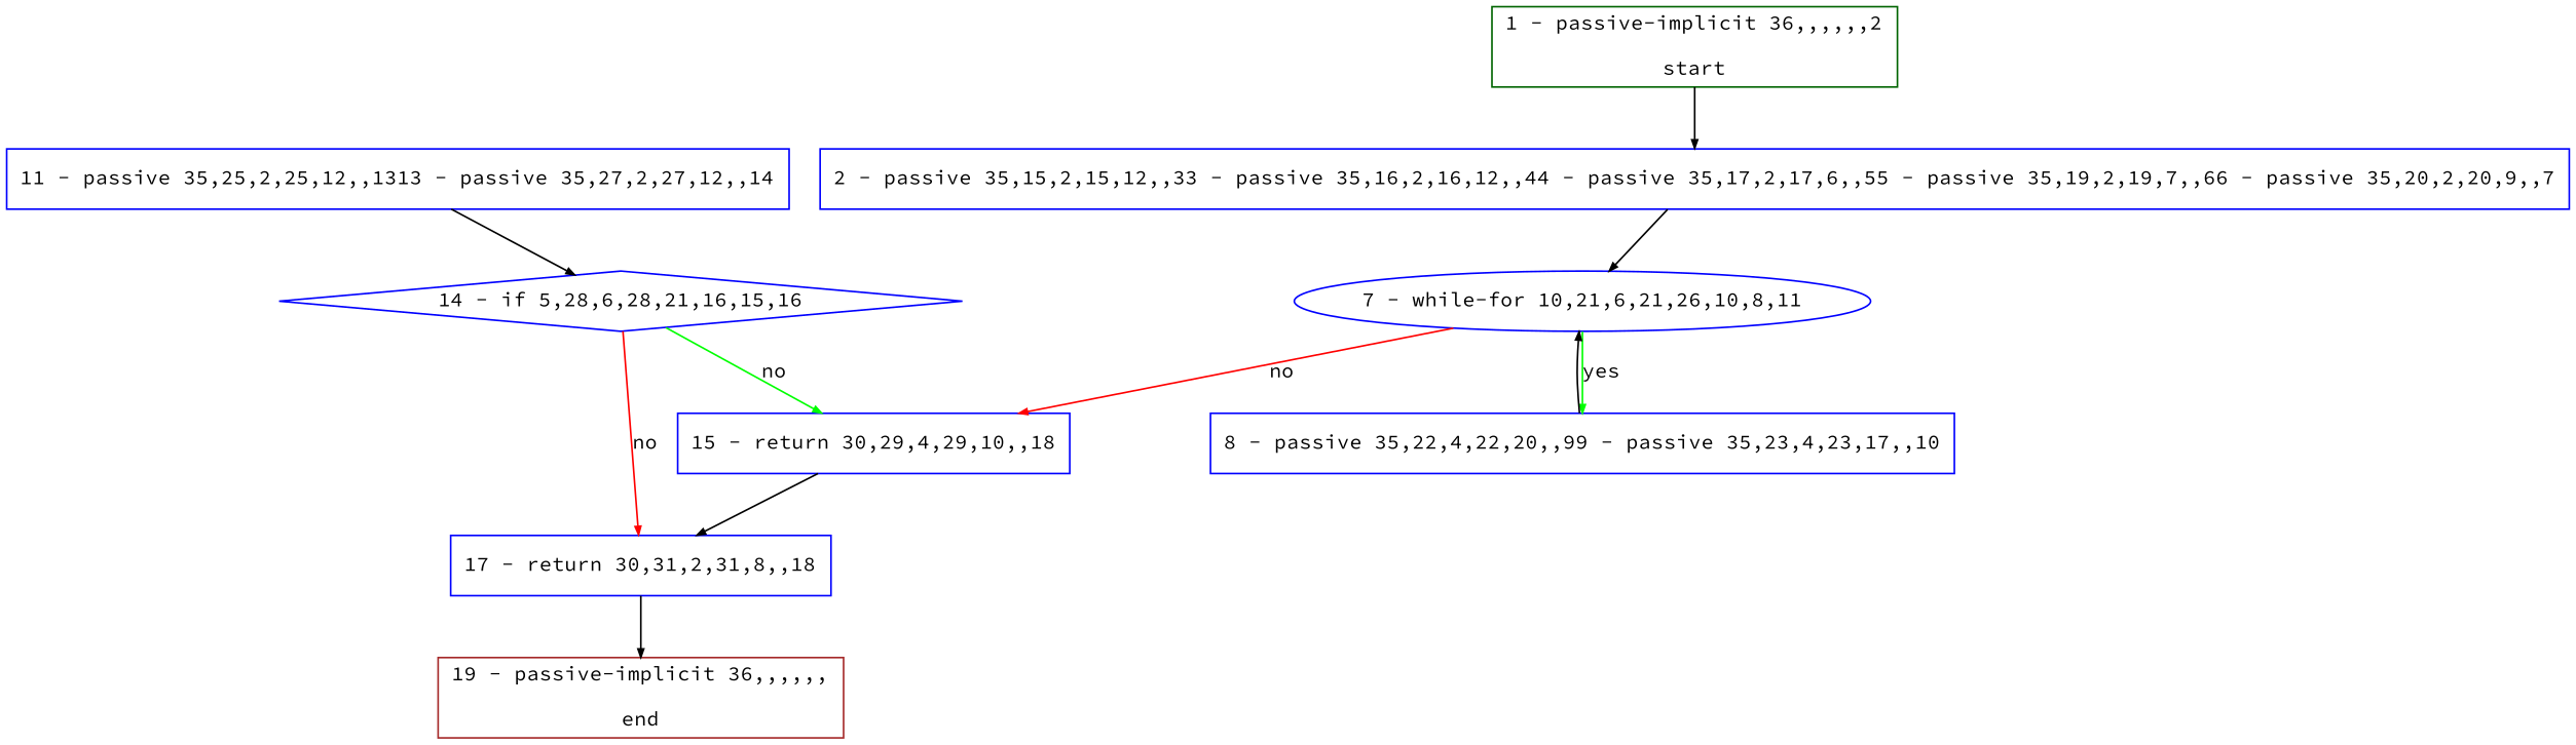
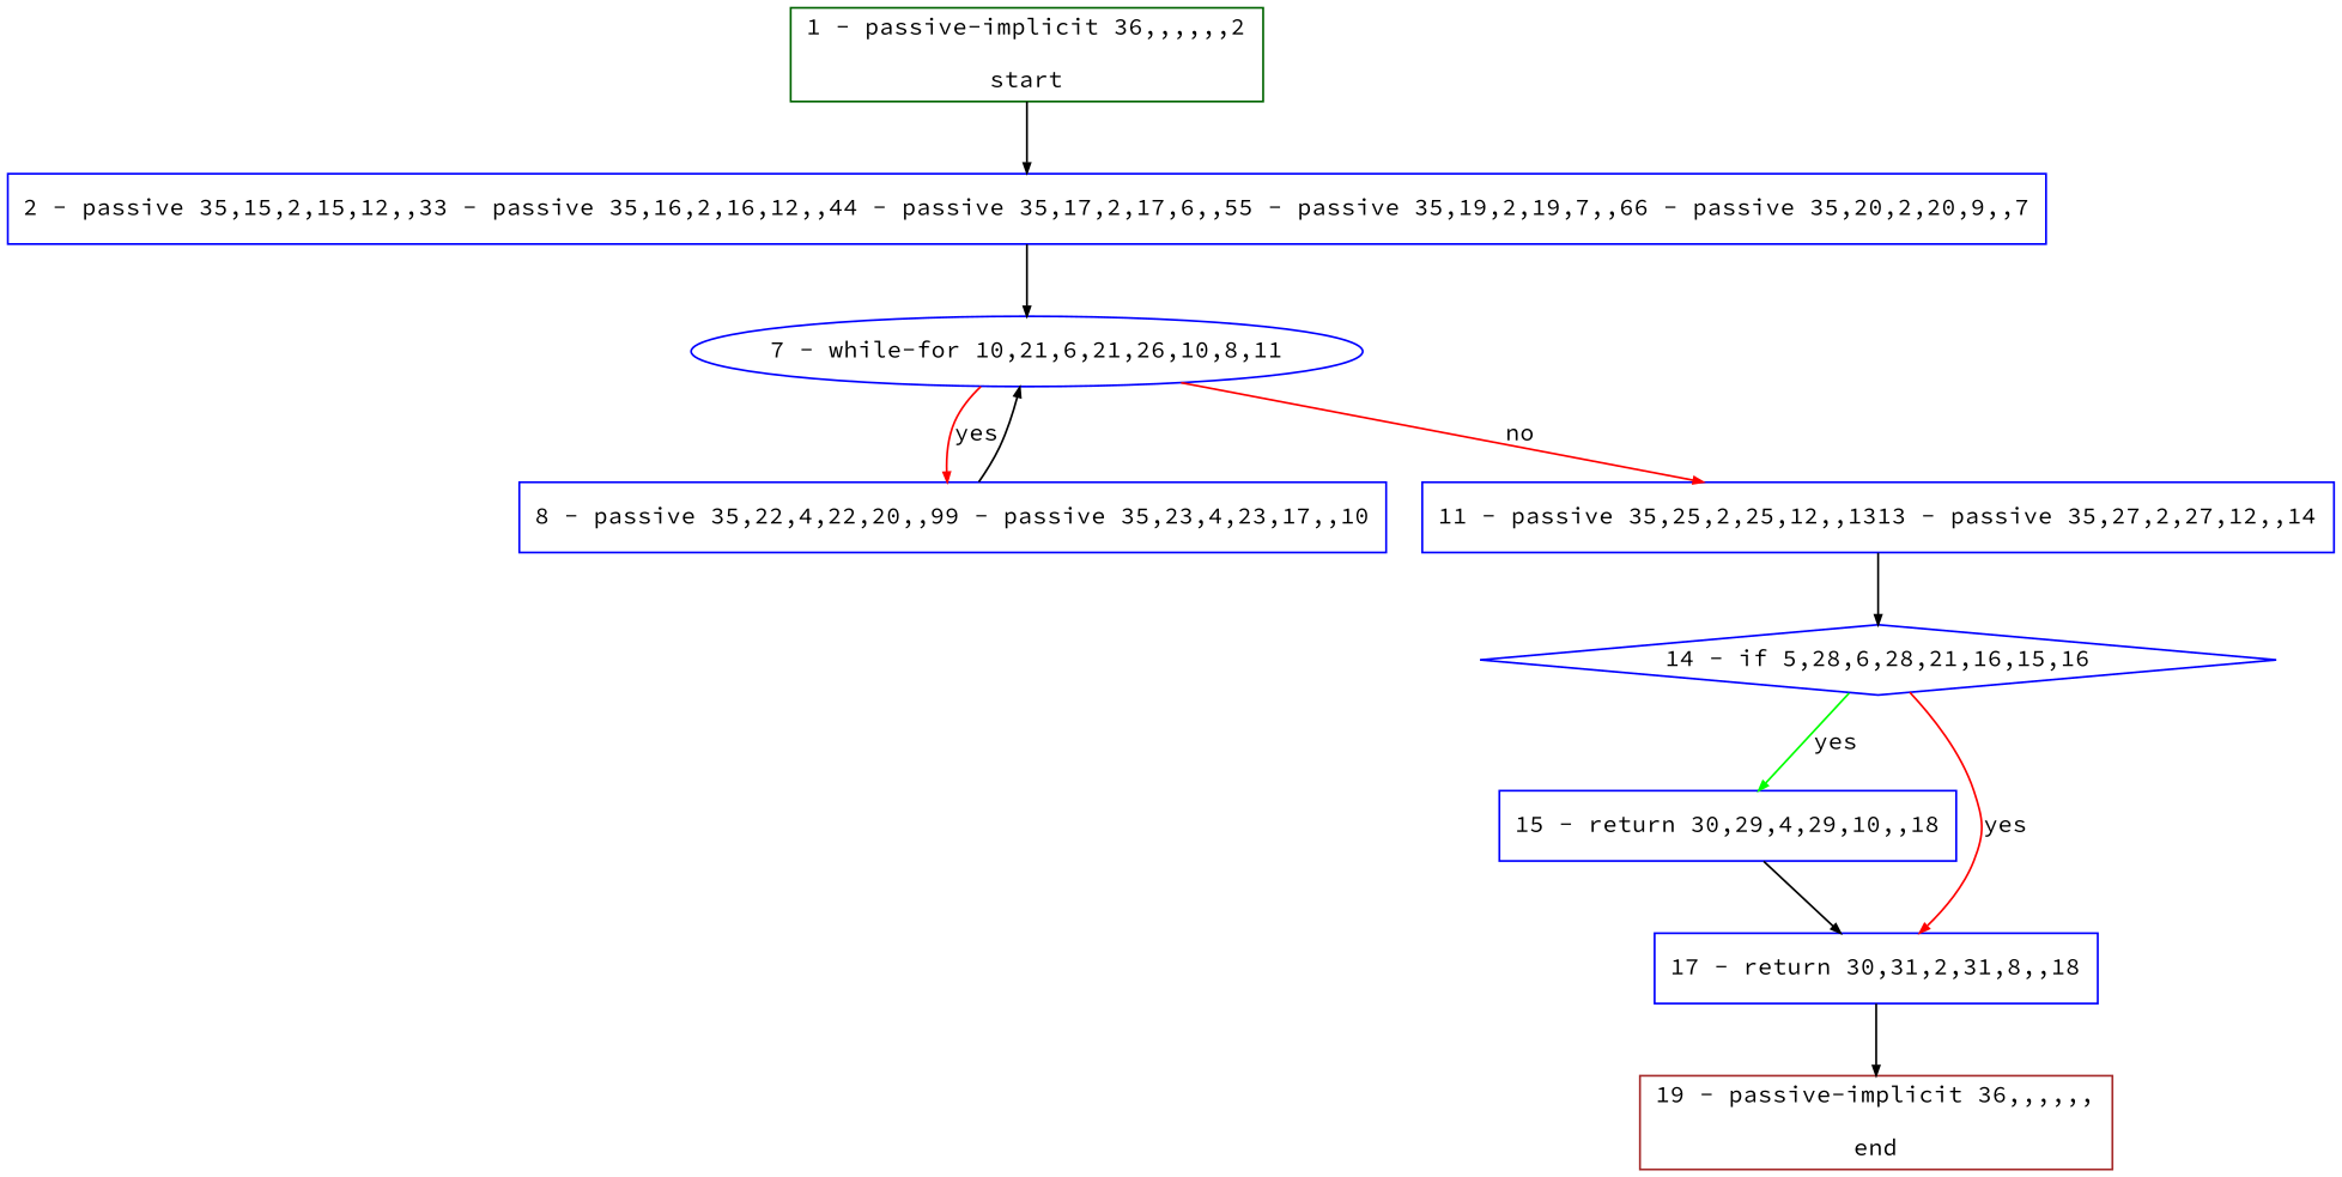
  digraph {
    bgcolor=white
    compound=true
    fillcolor="#FFFFCC"
    fontname="Source Code Pro"
    fontsize=12
    pack=true
    packmode=clust
    style="rounded,filled"
    node [color="#0000ff" compound=true fillcolor="#ffffff" fixedsize=false fontname="Source Code Pro" fontsize=12 node_initialized=no shape=box style=filled]
    edge [arrowhead=normal arrowsize=0.5 arrowtail=none color="#000000" compound=true dir=forward fontcolor=black fontname="Source Code Pro" fontsize=12]
    n1 [label="2 - passive 35,15,2,15,12,,33 - passive 35,16,2,16,12,,44 - passive 35,17,2,17,6,,55 - passive 35,19,2,19,7,,66 - passive 35,20,2,20,9,,7"]
    n2 [label="7 - while-for 10,21,6,21,26,10,8,11" shape=oval]
    n3 [label="8 - passive 35,22,4,22,20,,99 - passive 35,23,4,23,17,,10"]
    n4 [label="11 - passive 35,25,2,25,12,,1313 - passive 35,27,2,27,12,,14"]
    n5 [color="#006400" label="1 - passive-implicit 36,,,,,,2\n\nstart"]
    n6 [label="14 - if 5,28,6,28,21,16,15,16" shape=diamond]
    n7 [label="15 - return 30,29,4,29,10,,18"]
    n8 [label="17 - return 30,31,2,31,8,,18"]
    n9 [color="#a52a2a" label="19 - passive-implicit 36,,,,,,\n\nend"]
    n1 -> n2
-   n2 -> n3 [color="#00ff00" label=yes]
-   n2 -> n7 [color="#ff0000" label=no]
+   n2 -> n3 [color="#ff0000" label=yes]
+   n2 -> n4 [color="#ff0000" label=no]
    n3 -> n2
    n4 -> n6
    n5 -> n1
-   n6 -> n7 [color="#00ff00" label=no]
-   n6 -> n8 [color="#ff0000" label=no]
+   n6 -> n7 [color="#00ff00" label=yes]
+   n6 -> n8 [color="#ff0000" label=yes]
    n7 -> n8
    n8 -> n9
  }
